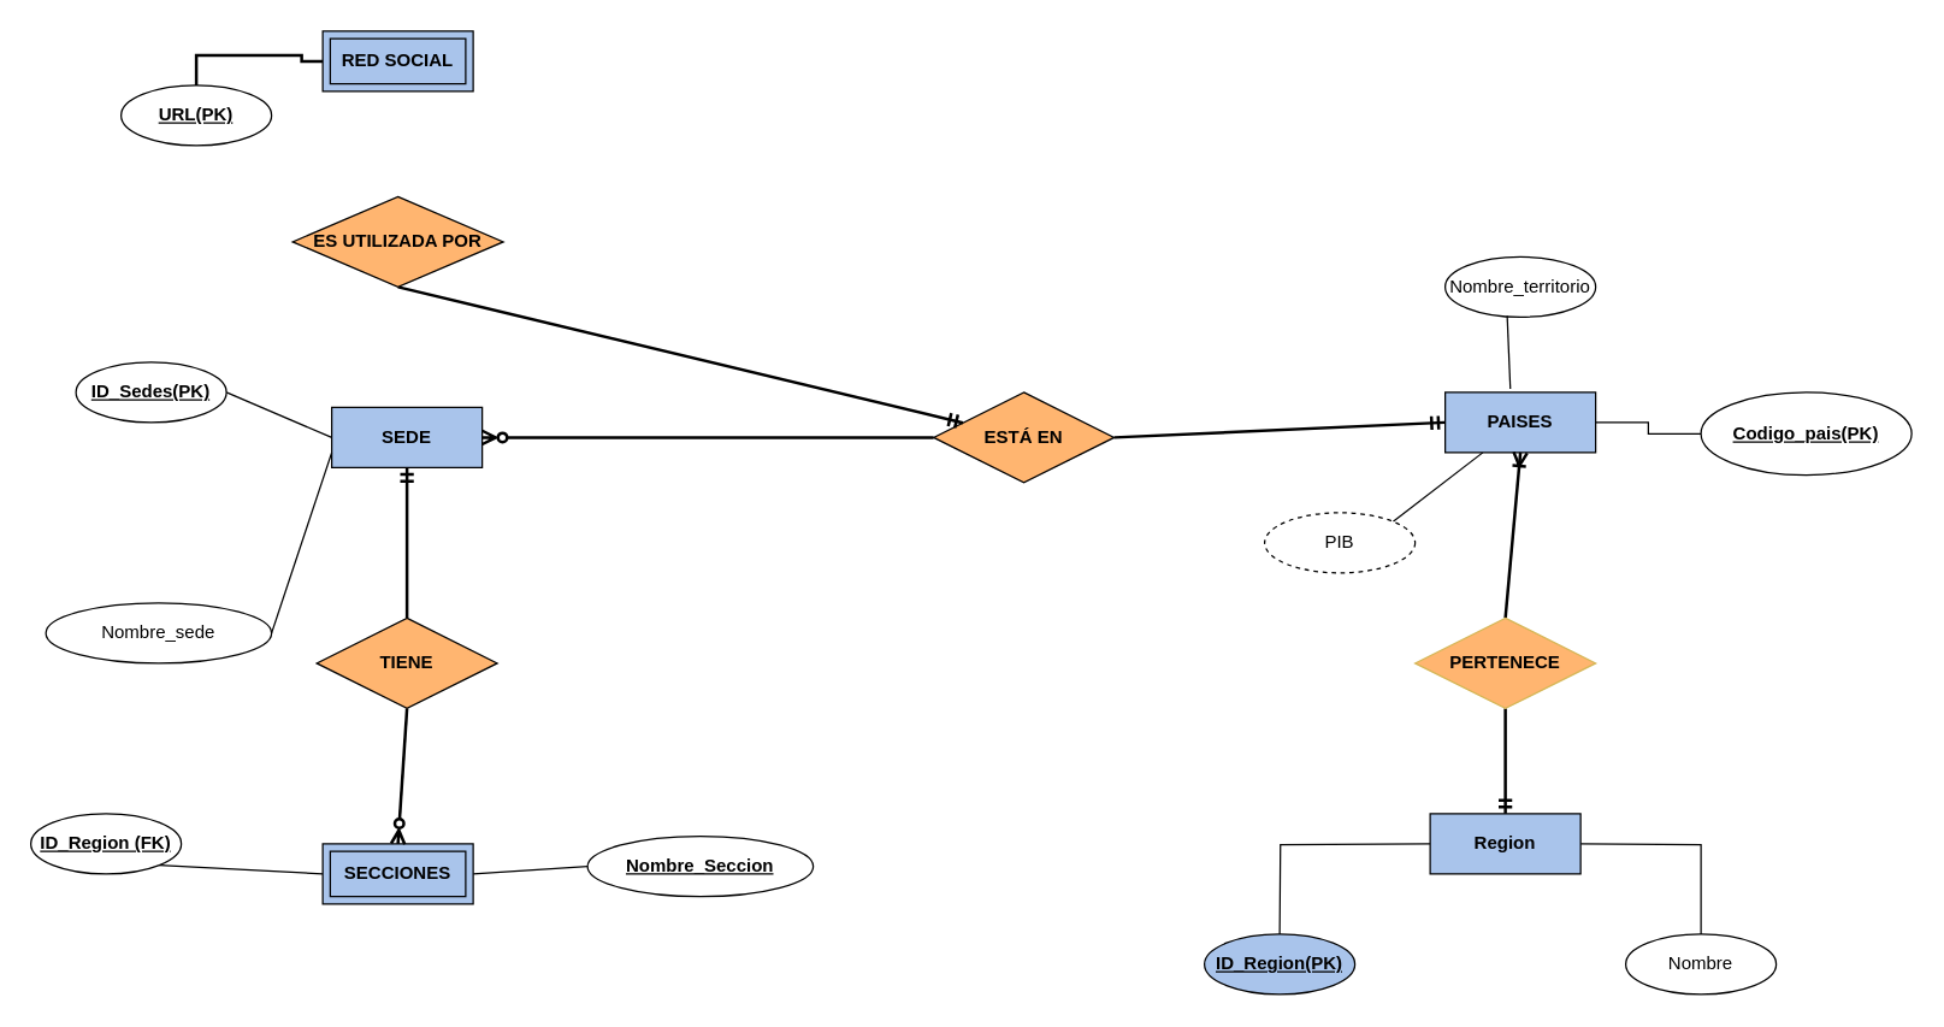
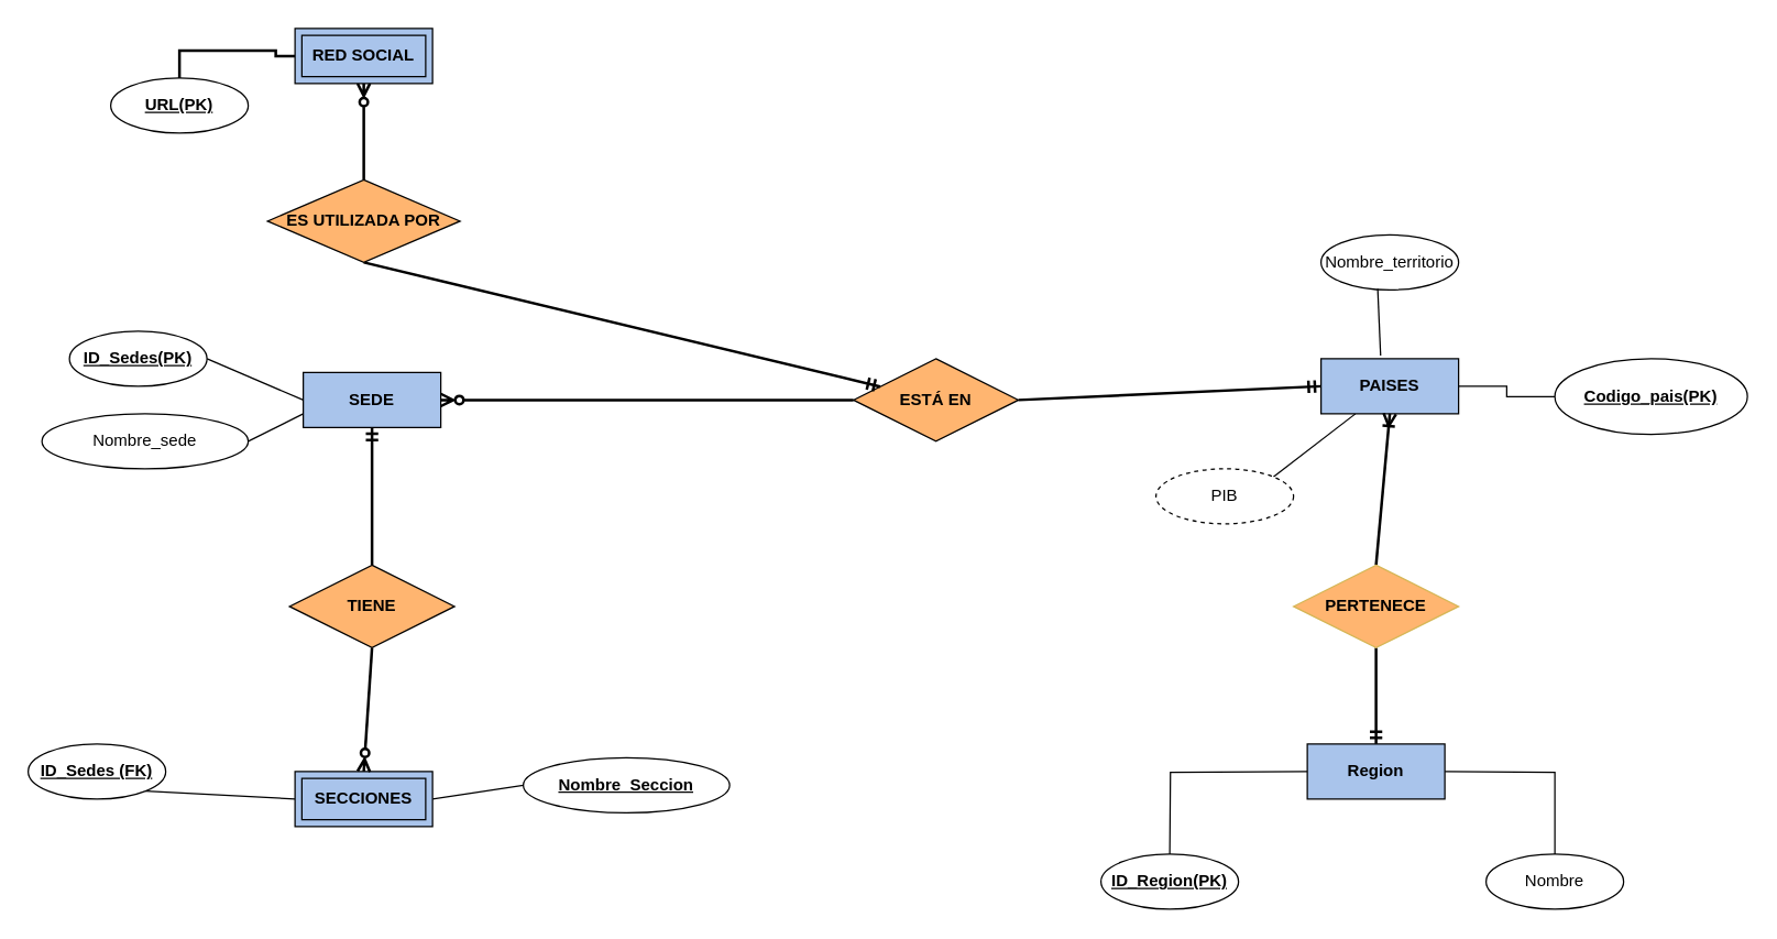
  <mxCell id="0" />
  <mxCell id="1" parent="0" />
  <mxCell id="2" style="rounded=0;orthogonalLoop=1;jettySize=auto;html=1;exitX=0.25;exitY=1;exitDx=0;exitDy=0;entryX=1;entryY=0;entryDx=0;entryDy=0;endArrow=none;endFill=0;" parent="1" source="5" target="9" edge="1"><mxGeometry relative="1" as="geometry" /></mxCell>
  <mxCell id="3" style="rounded=0;orthogonalLoop=1;jettySize=auto;html=1;exitX=0.5;exitY=1;exitDx=0;exitDy=0;entryX=0.5;entryY=0;entryDx=0;entryDy=0;startArrow=none;startFill=0;strokeWidth=2;endArrow=ERmandOne;endFill=0;" parent="1" source="31" edge="1"><mxGeometry relative="1" as="geometry"><mxPoint x="1000" y="540" as="targetPoint" /></mxGeometry></mxCell>
  <mxCell id="4" style="edgeStyle=orthogonalEdgeStyle;rounded=0;orthogonalLoop=1;jettySize=auto;html=1;exitX=1;exitY=0.5;exitDx=0;exitDy=0;entryX=0;entryY=0.5;entryDx=0;entryDy=0;endArrow=none;endFill=0;" parent="1" source="5" target="14" edge="1"><mxGeometry relative="1" as="geometry" /></mxCell>
  <mxCell id="5" value="PAISES" style="whiteSpace=wrap;html=1;align=center;fillColor=#A9C4EB;fontStyle=1" parent="1" vertex="1"><mxGeometry x="960" y="260" width="100" height="40" as="geometry" /></mxCell>
  <mxCell id="6" style="edgeStyle=orthogonalEdgeStyle;rounded=0;orthogonalLoop=1;jettySize=auto;html=1;exitX=0.5;exitY=1;exitDx=0;exitDy=0;entryX=0.5;entryY=0;entryDx=0;entryDy=0;endArrow=none;endFill=0;startArrow=ERmandOne;startFill=0;strokeWidth=2;" parent="1" source="8" target="27" edge="1"><mxGeometry relative="1" as="geometry" /></mxCell>
  <mxCell id="7" style="rounded=0;orthogonalLoop=1;jettySize=auto;html=1;exitX=1;exitY=0.5;exitDx=0;exitDy=0;entryX=0;entryY=0.5;entryDx=0;entryDy=0;endArrow=none;endFill=0;startArrow=ERzeroToMany;startFill=0;strokeWidth=2;" parent="1" source="8" target="29" edge="1"><mxGeometry relative="1" as="geometry" /></mxCell>
  <mxCell id="8" value="SEDE" style="whiteSpace=wrap;html=1;align=center;fillColor=#A9C4EB;fontStyle=1" parent="1" vertex="1"><mxGeometry x="220" y="270" width="100" height="40" as="geometry" /></mxCell>
  <mxCell id="9" value="PIB" style="ellipse;whiteSpace=wrap;html=1;align=center;dashed=1;" parent="1" vertex="1"><mxGeometry x="840" y="340" width="100" height="40" as="geometry" /></mxCell>
  <mxCell id="10" value="Nombre_territorio" style="ellipse;whiteSpace=wrap;html=1;align=center;" parent="1" vertex="1"><mxGeometry x="960" y="170" width="100" height="40" as="geometry" /></mxCell>
  <mxCell id="11" style="edgeStyle=orthogonalEdgeStyle;rounded=0;orthogonalLoop=1;jettySize=auto;html=1;exitX=0;exitY=0.5;exitDx=0;exitDy=0;entryX=0.5;entryY=0;entryDx=0;entryDy=0;endArrow=none;endFill=0;" parent="1" edge="1"><mxGeometry relative="1" as="geometry"><mxPoint x="950" y="560" as="sourcePoint" /><mxPoint x="850" y="620" as="targetPoint" /></mxGeometry></mxCell>
  <mxCell id="12" style="edgeStyle=orthogonalEdgeStyle;rounded=0;orthogonalLoop=1;jettySize=auto;html=1;exitX=1;exitY=0.5;exitDx=0;exitDy=0;entryX=0.5;entryY=0;entryDx=0;entryDy=0;endArrow=none;endFill=0;" parent="1" target="13" edge="1"><mxGeometry relative="1" as="geometry"><mxPoint x="1050" y="560" as="sourcePoint" /></mxGeometry></mxCell>
  <mxCell id="13" value="Nombre" style="ellipse;whiteSpace=wrap;html=1;align=center;" parent="1" vertex="1"><mxGeometry x="1080" y="620" width="100" height="40" as="geometry" /></mxCell>
  <mxCell id="14" value="Codigo_pais(PK)" style="ellipse;whiteSpace=wrap;html=1;align=center;fontStyle=5" parent="1" vertex="1"><mxGeometry x="1130" y="260" width="140" height="55" as="geometry" /></mxCell>
  <mxCell id="15" style="rounded=0;orthogonalLoop=1;jettySize=auto;html=1;exitX=1;exitY=0.5;exitDx=0;exitDy=0;entryX=0;entryY=0.5;entryDx=0;entryDy=0;endArrow=none;endFill=0;" parent="1" source="16" target="8" edge="1"><mxGeometry relative="1" as="geometry" /></mxCell>
  <mxCell id="16" value="ID_Sedes(PK)" style="ellipse;whiteSpace=wrap;html=1;align=center;fontStyle=5" parent="1" vertex="1"><mxGeometry x="50" y="240" width="100" height="40" as="geometry" /></mxCell>
  <mxCell id="17" style="rounded=0;orthogonalLoop=1;jettySize=auto;html=1;exitX=1;exitY=0.5;exitDx=0;exitDy=0;entryX=0;entryY=0.75;entryDx=0;entryDy=0;endArrow=none;endFill=0;" parent="1" source="18" target="8" edge="1"><mxGeometry relative="1" as="geometry" /></mxCell>
- <mxCell id="18" value="Nombre_sede" style="ellipse;whiteSpace=wrap;html=1;align=center;" parent="1" vertex="1"><mxGeometry x="30" y="400" width="150" height="40" as="geometry" /></mxCell>
+ <mxCell id="18" value="Nombre_sede" style="ellipse;whiteSpace=wrap;html=1;align=center;" parent="1" vertex="1"><mxGeometry x="30" y="300" width="150" height="40" as="geometry" /></mxCell>
  <mxCell id="19" style="rounded=0;orthogonalLoop=1;jettySize=auto;html=1;exitX=1;exitY=1;exitDx=0;exitDy=0;strokeColor=default;endArrow=none;endFill=0;entryX=0;entryY=0.5;entryDx=0;entryDy=0;" parent="1" source="20" target="25" edge="1"><mxGeometry relative="1" as="geometry"><mxPoint x="200" y="560" as="targetPoint" /></mxGeometry></mxCell>
- <mxCell id="20" value="ID_Region (FK)" style="ellipse;whiteSpace=wrap;html=1;align=center;fontStyle=5" parent="1" vertex="1"><mxGeometry x="20" y="540" width="100" height="40" as="geometry" /></mxCell>
- <mxCell id="21" value="&lt;u&gt;Nombre_Seccion&lt;/u&gt;" style="ellipse;whiteSpace=wrap;html=1;align=center;fontStyle=1" parent="1" vertex="1"><mxGeometry x="390" y="555" width="150" height="40" as="geometry" /></mxCell>
+ <mxCell id="20" value="ID_Sedes (FK)" style="ellipse;whiteSpace=wrap;html=1;align=center;fontStyle=5" parent="1" vertex="1"><mxGeometry x="20" y="540" width="100" height="40" as="geometry" /></mxCell>
+ <mxCell id="21" value="&lt;u&gt;Nombre_Seccion&lt;/u&gt;" style="ellipse;whiteSpace=wrap;html=1;align=center;fontStyle=1" parent="1" vertex="1"><mxGeometry x="380" y="550" width="150" height="40" as="geometry" /></mxCell>
  <mxCell id="22" style="rounded=0;orthogonalLoop=1;jettySize=auto;html=1;entryX=1;entryY=0.5;entryDx=0;entryDy=0;endArrow=none;endFill=0;exitX=0;exitY=0.5;exitDx=0;exitDy=0;" parent="1" source="21" target="25" edge="1"><mxGeometry relative="1" as="geometry"><mxPoint x="450" y="570" as="sourcePoint" /><mxPoint x="248.8" y="622.52" as="targetPoint" /></mxGeometry></mxCell>
  <mxCell id="23" style="rounded=0;orthogonalLoop=1;jettySize=auto;html=1;exitX=0.433;exitY=-0.059;exitDx=0;exitDy=0;endArrow=none;endFill=0;entryX=0.412;entryY=0.98;entryDx=0;entryDy=0;entryPerimeter=0;exitPerimeter=0;" parent="1" source="5" target="10" edge="1"><mxGeometry relative="1" as="geometry"><mxPoint x="960" y="220" as="targetPoint" /></mxGeometry></mxCell>
- <mxCell id="24" value="ID_Region(PK)" style="ellipse;whiteSpace=wrap;html=1;align=center;fontStyle=5;fillColor=#a9c4eb;" parent="1" vertex="1"><mxGeometry x="800" y="620" width="100" height="40" as="geometry" /></mxCell>
+ <mxCell id="24" value="ID_Region(PK)" style="ellipse;whiteSpace=wrap;html=1;align=center;fontStyle=5" parent="1" vertex="1"><mxGeometry x="800" y="620" width="100" height="40" as="geometry" /></mxCell>
  <mxCell id="25" value="SECCIONES" style="shape=ext;margin=3;double=1;whiteSpace=wrap;html=1;align=center;fillColor=#A9C4EB;fontStyle=1" parent="1" vertex="1"><mxGeometry x="214" y="560" width="100" height="40" as="geometry" /></mxCell>
  <mxCell id="26" style="rounded=0;orthogonalLoop=1;jettySize=auto;html=1;exitX=0.5;exitY=1;exitDx=0;exitDy=0;entryX=0.5;entryY=0;entryDx=0;entryDy=0;endArrow=ERzeroToMany;endFill=0;strokeWidth=2;" parent="1" source="27" target="25" edge="1"><mxGeometry relative="1" as="geometry"><mxPoint x="260" y="550" as="targetPoint" /></mxGeometry></mxCell>
  <mxCell id="27" value="TIENE" style="shape=rhombus;perimeter=rhombusPerimeter;whiteSpace=wrap;html=1;align=center;fillColor=#FFB570;fontStyle=1" parent="1" vertex="1"><mxGeometry x="210" y="410" width="120" height="60" as="geometry" /></mxCell>
  <mxCell id="28" style="rounded=0;orthogonalLoop=1;jettySize=auto;html=1;exitX=1;exitY=0.5;exitDx=0;exitDy=0;entryX=0;entryY=0.5;entryDx=0;entryDy=0;endArrow=ERmandOne;endFill=0;strokeWidth=2;" parent="1" source="29" target="5" edge="1"><mxGeometry relative="1" as="geometry" /></mxCell>
  <mxCell id="29" value="ESTÁ EN" style="shape=rhombus;perimeter=rhombusPerimeter;whiteSpace=wrap;html=1;align=center;fillColor=#FFB570;fontStyle=1" parent="1" vertex="1"><mxGeometry x="620" y="260" width="120" height="60" as="geometry" /></mxCell>
  <mxCell id="30" value="" style="rounded=0;orthogonalLoop=1;jettySize=auto;html=1;exitX=0.5;exitY=1;exitDx=0;exitDy=0;entryX=0.5;entryY=0;entryDx=0;entryDy=0;startArrow=ERoneToMany;startFill=0;strokeWidth=2;endArrow=none;endFill=0;" parent="1" source="5" target="31" edge="1"><mxGeometry relative="1" as="geometry"><mxPoint x="1010" y="300" as="sourcePoint" /><mxPoint x="1000" y="540" as="targetPoint" /></mxGeometry></mxCell>
  <mxCell id="31" value="PERTENECE" style="shape=rhombus;perimeter=rhombusPerimeter;whiteSpace=wrap;html=1;align=center;fillColor=#FFB570;strokeColor=#d6b656;fontStyle=1" parent="1" vertex="1"><mxGeometry x="940" y="410" width="120" height="60" as="geometry" /></mxCell>
+ <mxCell id="32" style="rounded=0;orthogonalLoop=1;jettySize=auto;html=1;entryX=0.5;entryY=0;entryDx=0;entryDy=0;endArrow=none;endFill=0;startArrow=ERzeroToMany;startFill=0;strokeWidth=2;exitX=0.5;exitY=1;exitDx=0;exitDy=0;" parent="1" source="37" target="36" edge="1"><mxGeometry relative="1" as="geometry"><mxPoint x="264" y="80" as="sourcePoint" /></mxGeometry></mxCell>
  <mxCell id="33" style="edgeStyle=orthogonalEdgeStyle;rounded=0;orthogonalLoop=1;jettySize=auto;html=1;exitX=0.5;exitY=0;exitDx=0;exitDy=0;entryX=0;entryY=0.5;entryDx=0;entryDy=0;strokeWidth=2;endArrow=none;endFill=0;" parent="1" source="34" target="37" edge="1"><mxGeometry relative="1" as="geometry"><mxPoint x="210" y="10" as="targetPoint" /></mxGeometry></mxCell>
  <mxCell id="34" value="URL(PK)" style="ellipse;whiteSpace=wrap;html=1;align=center;fontStyle=5" parent="1" vertex="1"><mxGeometry x="80" y="56" width="100" height="40" as="geometry" /></mxCell>
  <mxCell id="35" style="rounded=0;orthogonalLoop=1;jettySize=auto;html=1;exitX=0.5;exitY=1;exitDx=0;exitDy=0;endArrow=ERmandOne;endFill=0;strokeWidth=2;" parent="1" source="36" target="29" edge="1"><mxGeometry relative="1" as="geometry" /></mxCell>
  <mxCell id="36" value="ES UTILIZADA POR" style="shape=rhombus;perimeter=rhombusPerimeter;whiteSpace=wrap;html=1;align=center;fillColor=#FFB570;fontStyle=1" parent="1" vertex="1"><mxGeometry x="194" y="130" width="140" height="60" as="geometry" /></mxCell>
  <mxCell id="37" value="RED SOCIAL" style="shape=ext;margin=3;double=1;whiteSpace=wrap;html=1;align=center;fillColor=#A9C4EB;fontStyle=1" parent="1" vertex="1"><mxGeometry x="214" y="20" width="100" height="40" as="geometry" /></mxCell>
  <mxCell id="38" value="Region" style="whiteSpace=wrap;html=1;align=center;fillColor=#A9C4EB;fontStyle=1" vertex="1" parent="1"><mxGeometry x="950" y="540" width="100" height="40" as="geometry" /></mxCell>
